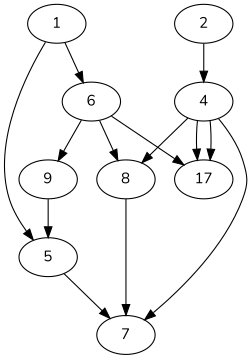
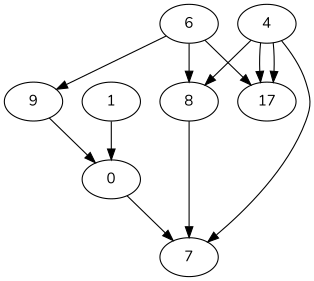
  digraph {
    fontname=Nunito
    node [alpha=0.16 fontname=Nunito]
    edge [fontname=Nunito]
    1 [alpha=0.14 expect_size=37159936]
-   5 [expect_size=47202304]
+   5 [expect_size=47202304 label=0]
    6 [alpha=0.06 expect_size=42788864]
    4 [expect_size=13059072]
    7 [alpha=0.09 expect_size=42293248]
    8 [alpha=0.05 expect_size=42053632]
    n7 [alpha=0.12 expect_size=10698752 label=17]
    9 [alpha=0.09 expect_size=29558784]
-   2 [alpha=0.08 expect_size=9303040]
    1 -> 5
-   1 -> 6
    5 -> 7
    6 -> 8
    6 -> n7
    6 -> 9
    4 -> 7
    4 -> 8
    4 -> n7
    4 -> n7
    8 -> 7
    9 -> 5
-   2 -> 4
  }
